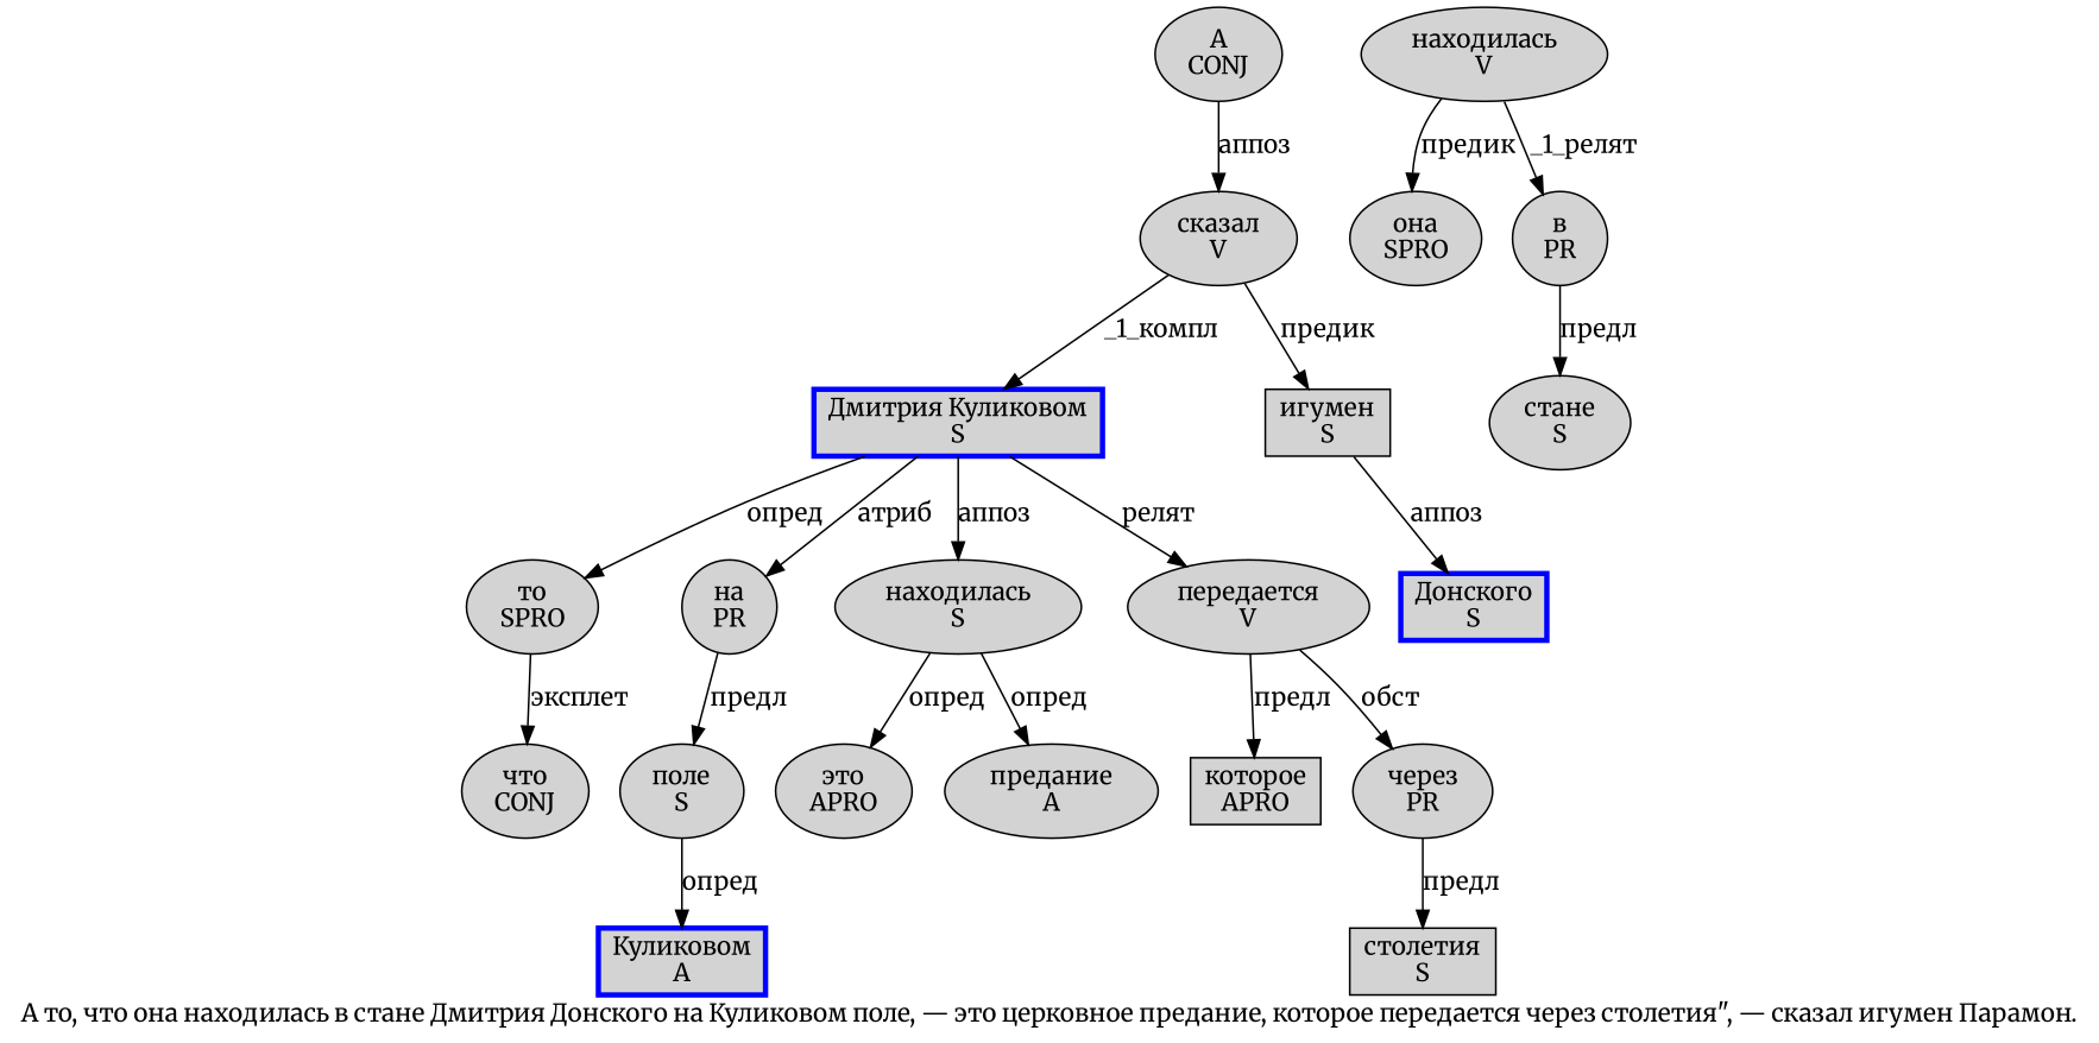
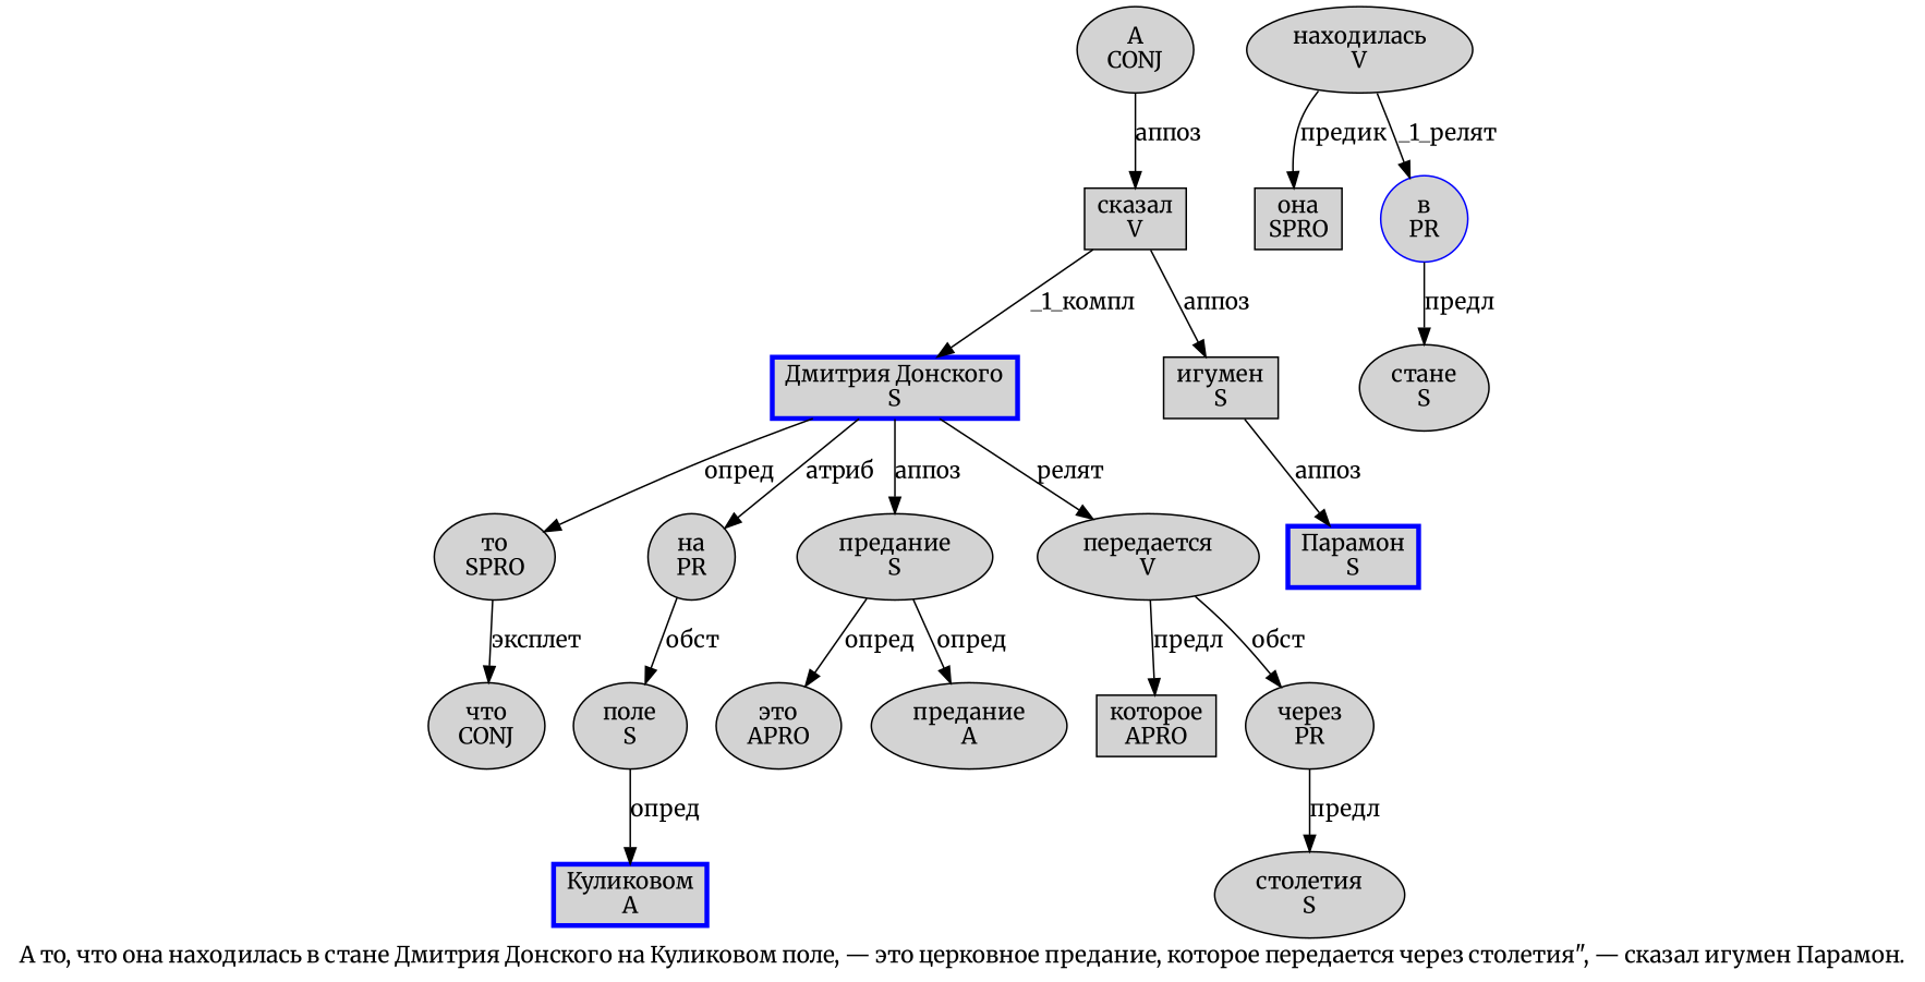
  digraph {
    fontname=Merriweather
    label="А то, что она находилась в стане Дмитрия Донского на Куликовом поле, — это церковное предание, которое передается через столетия\", — сказал игумен Парамон."
    node [fillcolor=lightgray fontname=Merriweather penwidth=1 shape=ellipse style=filled]
    edge [fontname=Merriweather]
    n1 [label="А\nCONJ"]
-   n2 [label="сказал\nV"]
-   n3 [color=blue label="Дмитрия Куликовом\nS" penwidth=3 shape=box]
+   n2 [label="сказал\nV" shape=box]
+   n3 [color=blue label="Дмитрия Донского\nS" penwidth=3 shape=box]
    n4 [label="игумен\nS" shape=box]
    n5 [label="то\nSPRO"]
    n6 [label="что\nCONJ"]
    n7 [label="находилась\nV"]
-   n8 [label="она\nSPRO"]
-   n9 [label="в\nPR"]
+   n8 [label="она\nSPRO" shape=box]
+   n9 [label="в\nPR" color=blue]
    n10 [label="стане\nS"]
    n11 [label="на\nPR"]
-   n12 [label="находилась\nS"]
+   n12 [label="предание\nS"]
    n13 [label="передается\nV"]
    n14 [label="поле\nS"]
    n15 [label="это\nAPRO"]
    n16 [label="предание\nA"]
    n17 [label="которое\nAPRO" shape=box]
    n18 [label="через\nPR"]
    n19 [color=blue label="Куликовом\nA" penwidth=3 shape=box]
-   n20 [label="столетия\nS" shape=box]
-   n21 [color=blue label="Донского\nS" penwidth=3 shape=box]
+   n20 [label="столетия\nS"]
+   n21 [color=blue label="Парамон\nS" penwidth=3 shape=box]
    n1 -> n2 [label="аппоз"]
    n2 -> n3 [label="_1_компл"]
-   n2 -> n4 [label="предик"]
+   n2 -> n4 [label="аппоз"]
    n3 -> n5 [label="опред"]
    n3 -> n11 [label="атриб"]
    n3 -> n12 [label="аппоз"]
    n3 -> n13 [label="релят"]
    n4 -> n21 [label="аппоз"]
    n5 -> n6 [label="эксплет"]
    n7 -> n8 [label="предик"]
    n7 -> n9 [label="_1_релят"]
    n9 -> n10 [label="предл"]
-   n11 -> n14 [label="предл"]
+   n11 -> n14 [label="обст"]
    n12 -> n15 [label="опред"]
    n12 -> n16 [label="опред"]
    n13 -> n17 [label="предл"]
    n13 -> n18 [label="обст"]
    n14 -> n19 [label="опред"]
    n18 -> n20 [label="предл"]
  }
